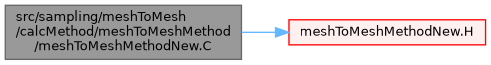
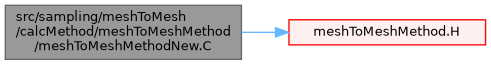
  digraph {
    rankdir=LR
    node [fontname=Helvetica fontsize=10 shape=box style=filled]
    n1 [color=gray40 fillcolor=grey60 fontcolor=black height=0.2 label="src/sampling/meshToMesh\l/calcMethod/meshToMeshMethod\l/meshToMeshMethodNew.C" width=0.4]
-   n2 [color=red fillcolor="#FFF0F0" height=0.2 label="meshToMeshMethodNew.H" width=0.4]
+   n2 [color=red fillcolor="#FFF0F0" height=0.2 label="meshToMeshMethod.H" width=0.4]
    n1 -> n2 [color=steelblue1 fontname=Helvetica fontsize=10 labelfontname=Helvetica labelfontsize=10 style=solid]
  }
